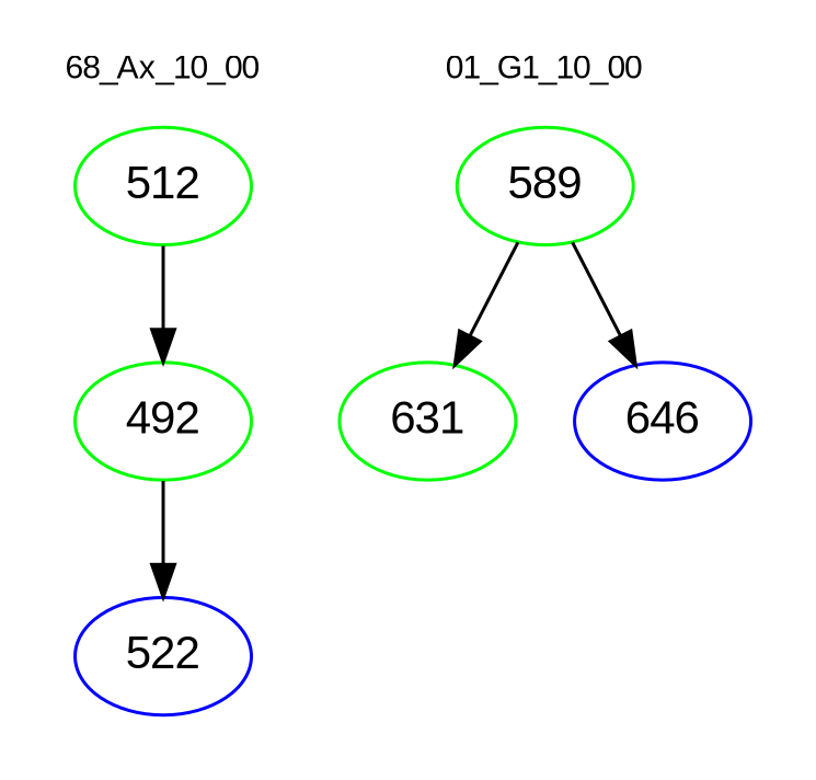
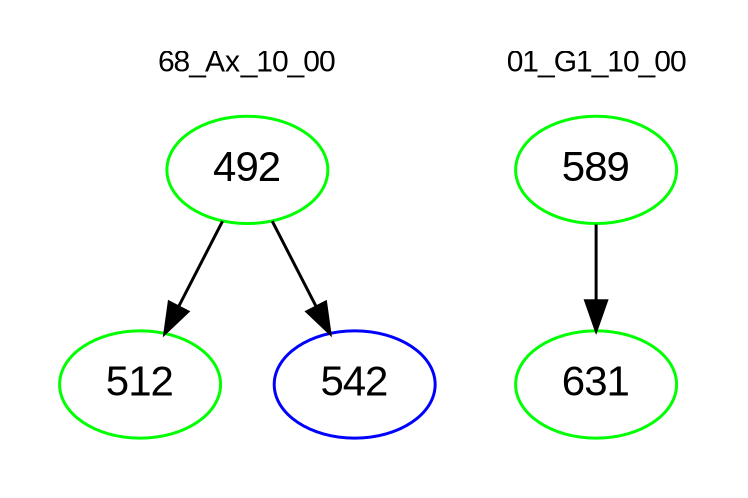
  digraph {
    fontname="Liberation Sans"
    node [color=green fontname="Liberation Sans"]
    edge [color=black fontname="Liberation Sans"]
    n1 [label=512]
    n2 [label=492]
-   n3 [color=blue label=522]
+   n3 [color=blue label=542]
    n4 [label=631]
    n5 [label=589]
-   n6 [color=blue label=646]
    subgraph cluster_1 {
      color=white
      fontsize=10
      label="68_Ax_10_00"
      n1
      n2
      n3
    }
    subgraph cluster_2 {
      color=white
      fontsize=10
      label="01_G1_10_00"
      n4
      n5
-     n6
    }
-   n1 -> n2
+   n2 -> n1
    n2 -> n3
    n5 -> n4
-   n5 -> n6
  }
